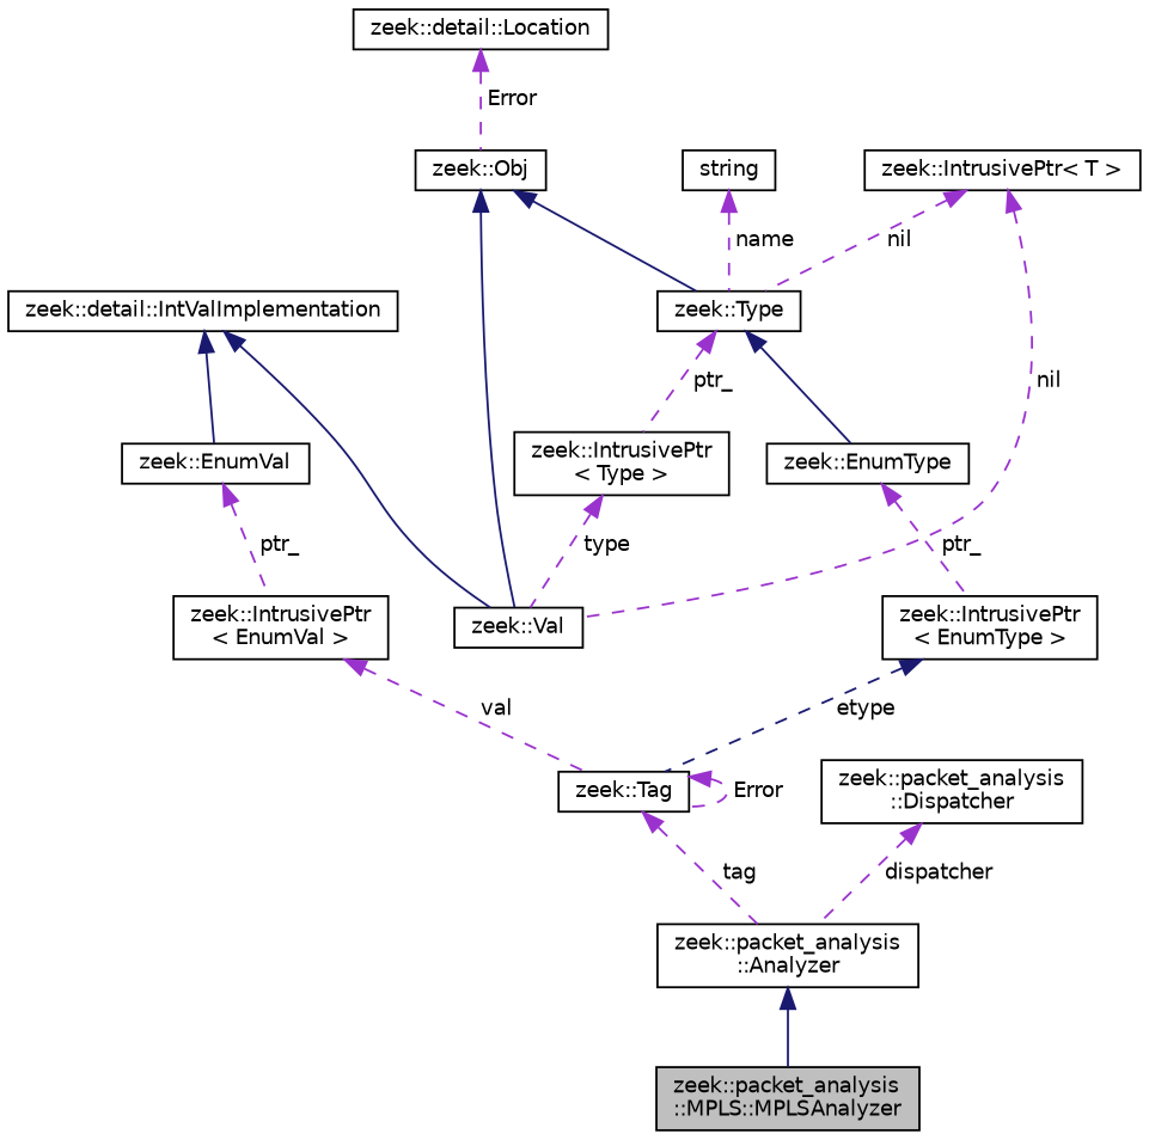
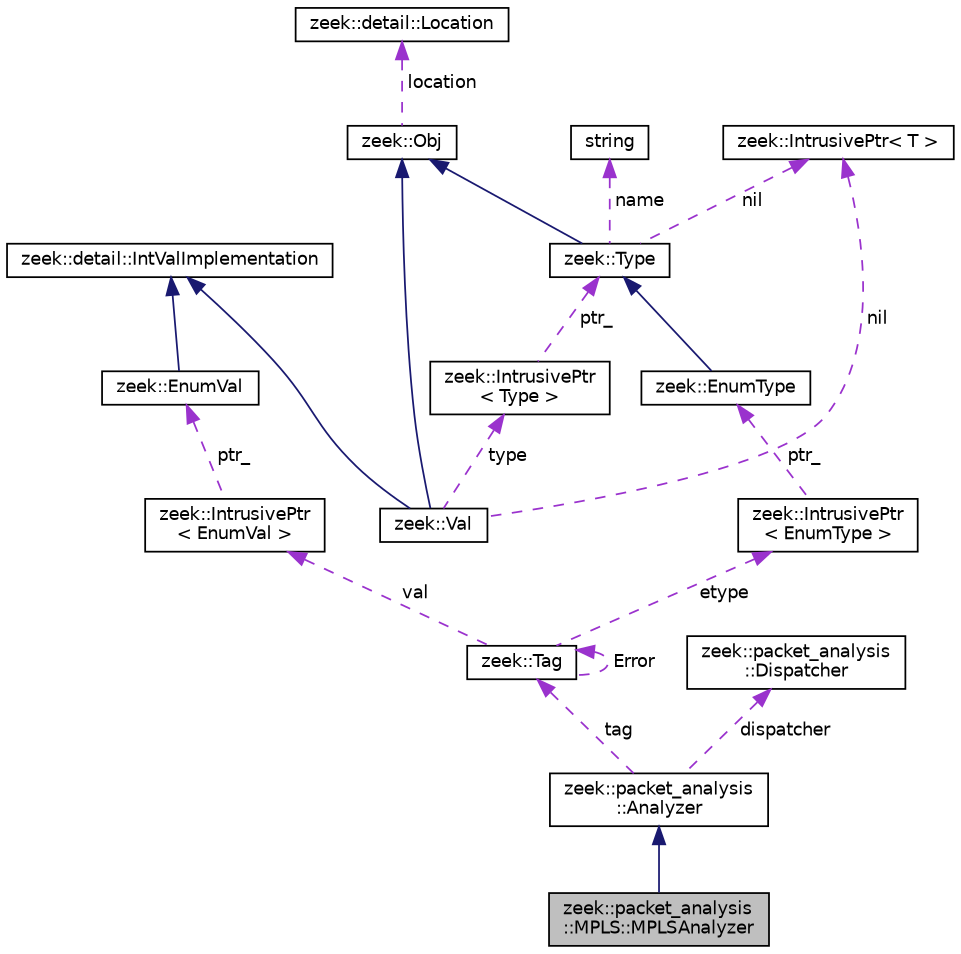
  digraph {
    node [color=black fillcolor=white fontname=Helvetica fontsize=10 shape=record style=filled]
    edge [color=darkorchid3 dir=back fontname=Helvetica fontsize=10 labelfontname=Helvetica labelfontsize=10 style=dashed]
    n1 [fillcolor=grey75 fontcolor=black height=0.2 label="zeek::packet_analysis\l::MPLS::MPLSAnalyzer" width=0.4]
    n2 [height=0.2 label="zeek::packet_analysis\l::Analyzer" width=0.4]
    n3 [height=0.2 label="zeek::Tag" width=0.4]
    n4 [height=0.2 label="zeek::IntrusivePtr\l\< EnumVal \>" width=0.4]
    n5 [height=0.2 label="zeek::EnumVal" width=0.4]
    n6 [height=0.2 label="zeek::detail::IntValImplementation" width=0.4]
    n7 [height=0.2 label="zeek::Val" width=0.4]
    n8 [height=0.2 label="zeek::Obj" width=0.4]
    n9 [height=0.2 label="zeek::Type" width=0.4]
    n10 [height=0.2 label="zeek::IntrusivePtr\l\< Type \>" width=0.4]
    n11 [height=0.2 label="zeek::EnumType" width=0.4]
    n12 [height=0.2 label="zeek::detail::Location" width=0.4]
    n13 [height=0.2 label="zeek::IntrusivePtr\< T \>" width=0.4]
    n14 [height=0.2 label="zeek::IntrusivePtr\l\< EnumType \>" width=0.4]
    n15 [height=0.2 label=string width=0.4]
    n16 [height=0.2 label="zeek::packet_analysis\l::Dispatcher" width=0.4]
    n2 -> n1 [color=midnightblue style=solid]
    n3 -> n2 [label=" tag"]
    n3 -> n3 [label=" Error"]
    n4 -> n3 [label=" val"]
    n5 -> n4 [label=" ptr_"]
    n6 -> n5 [color=midnightblue style=solid]
    n6 -> n7 [color=midnightblue style=solid]
    n8 -> n7 [color=midnightblue style=solid]
    n8 -> n9 [color=midnightblue style=solid]
    n9 -> n10 [label=" ptr_"]
    n9 -> n11 [color=midnightblue style=solid]
    n10 -> n7 [label=" type"]
    n11 -> n14 [label=" ptr_"]
-   n12 -> n8 [label=" Error"]
+   n12 -> n8 [label=" location"]
    n13 -> n7 [label=" nil"]
    n13 -> n9 [label=" nil"]
-   n14 -> n3 [color=midnightblue label=" etype"]
+   n14 -> n3 [label=" etype"]
    n15 -> n9 [label=" name"]
    n16 -> n2 [label=" dispatcher"]
  }
